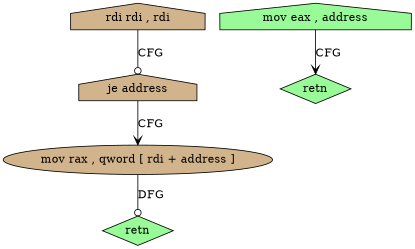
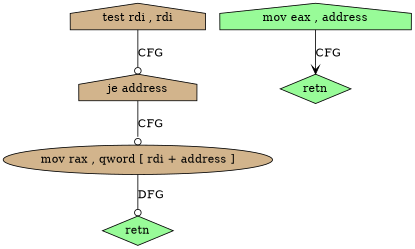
  digraph {
    node [fillcolor=tan shape=house style=filled]
    edge [arrowhead=odot]
-   n1 [label="rdi rdi , rdi"]
+   n1 [label="test rdi , rdi"]
    n2 [label="je address"]
    n3 [label="mov rax , qword [ rdi + address ]" shape=ellipse]
    n4 [fillcolor=palegreen label="mov eax , address"]
    n5 [fillcolor=palegreen label=retn shape=diamond]
    n6 [fillcolor=palegreen label=retn shape=diamond]
    n1 -> n2 [label=CFG]
-   n2 -> n3 [arrowhead=vee label=CFG]
+   n2 -> n3 [label=CFG]
    n3 -> n6 [label=DFG]
    n4 -> n5 [arrowhead=vee label=CFG]
  }
